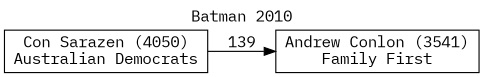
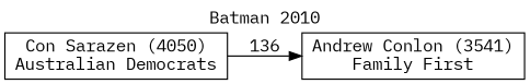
  digraph {
    label="Batman 2010"
    labelloc=t
    mclimit=10
    rankdir=LR
    fontname="IBM Plex Mono"
    node [shape=box fontname="IBM Plex Mono"]
    n1 [label="Andrew Conlon (3541)\nFamily First"]
    n2 [label="Con Sarazen (4050)\nAustralian Democrats"]
-   n2 -> n1 [label=139 fontname="IBM Plex Mono"]
+   n2 -> n1 [label=136 fontname="IBM Plex Mono"]
  }
